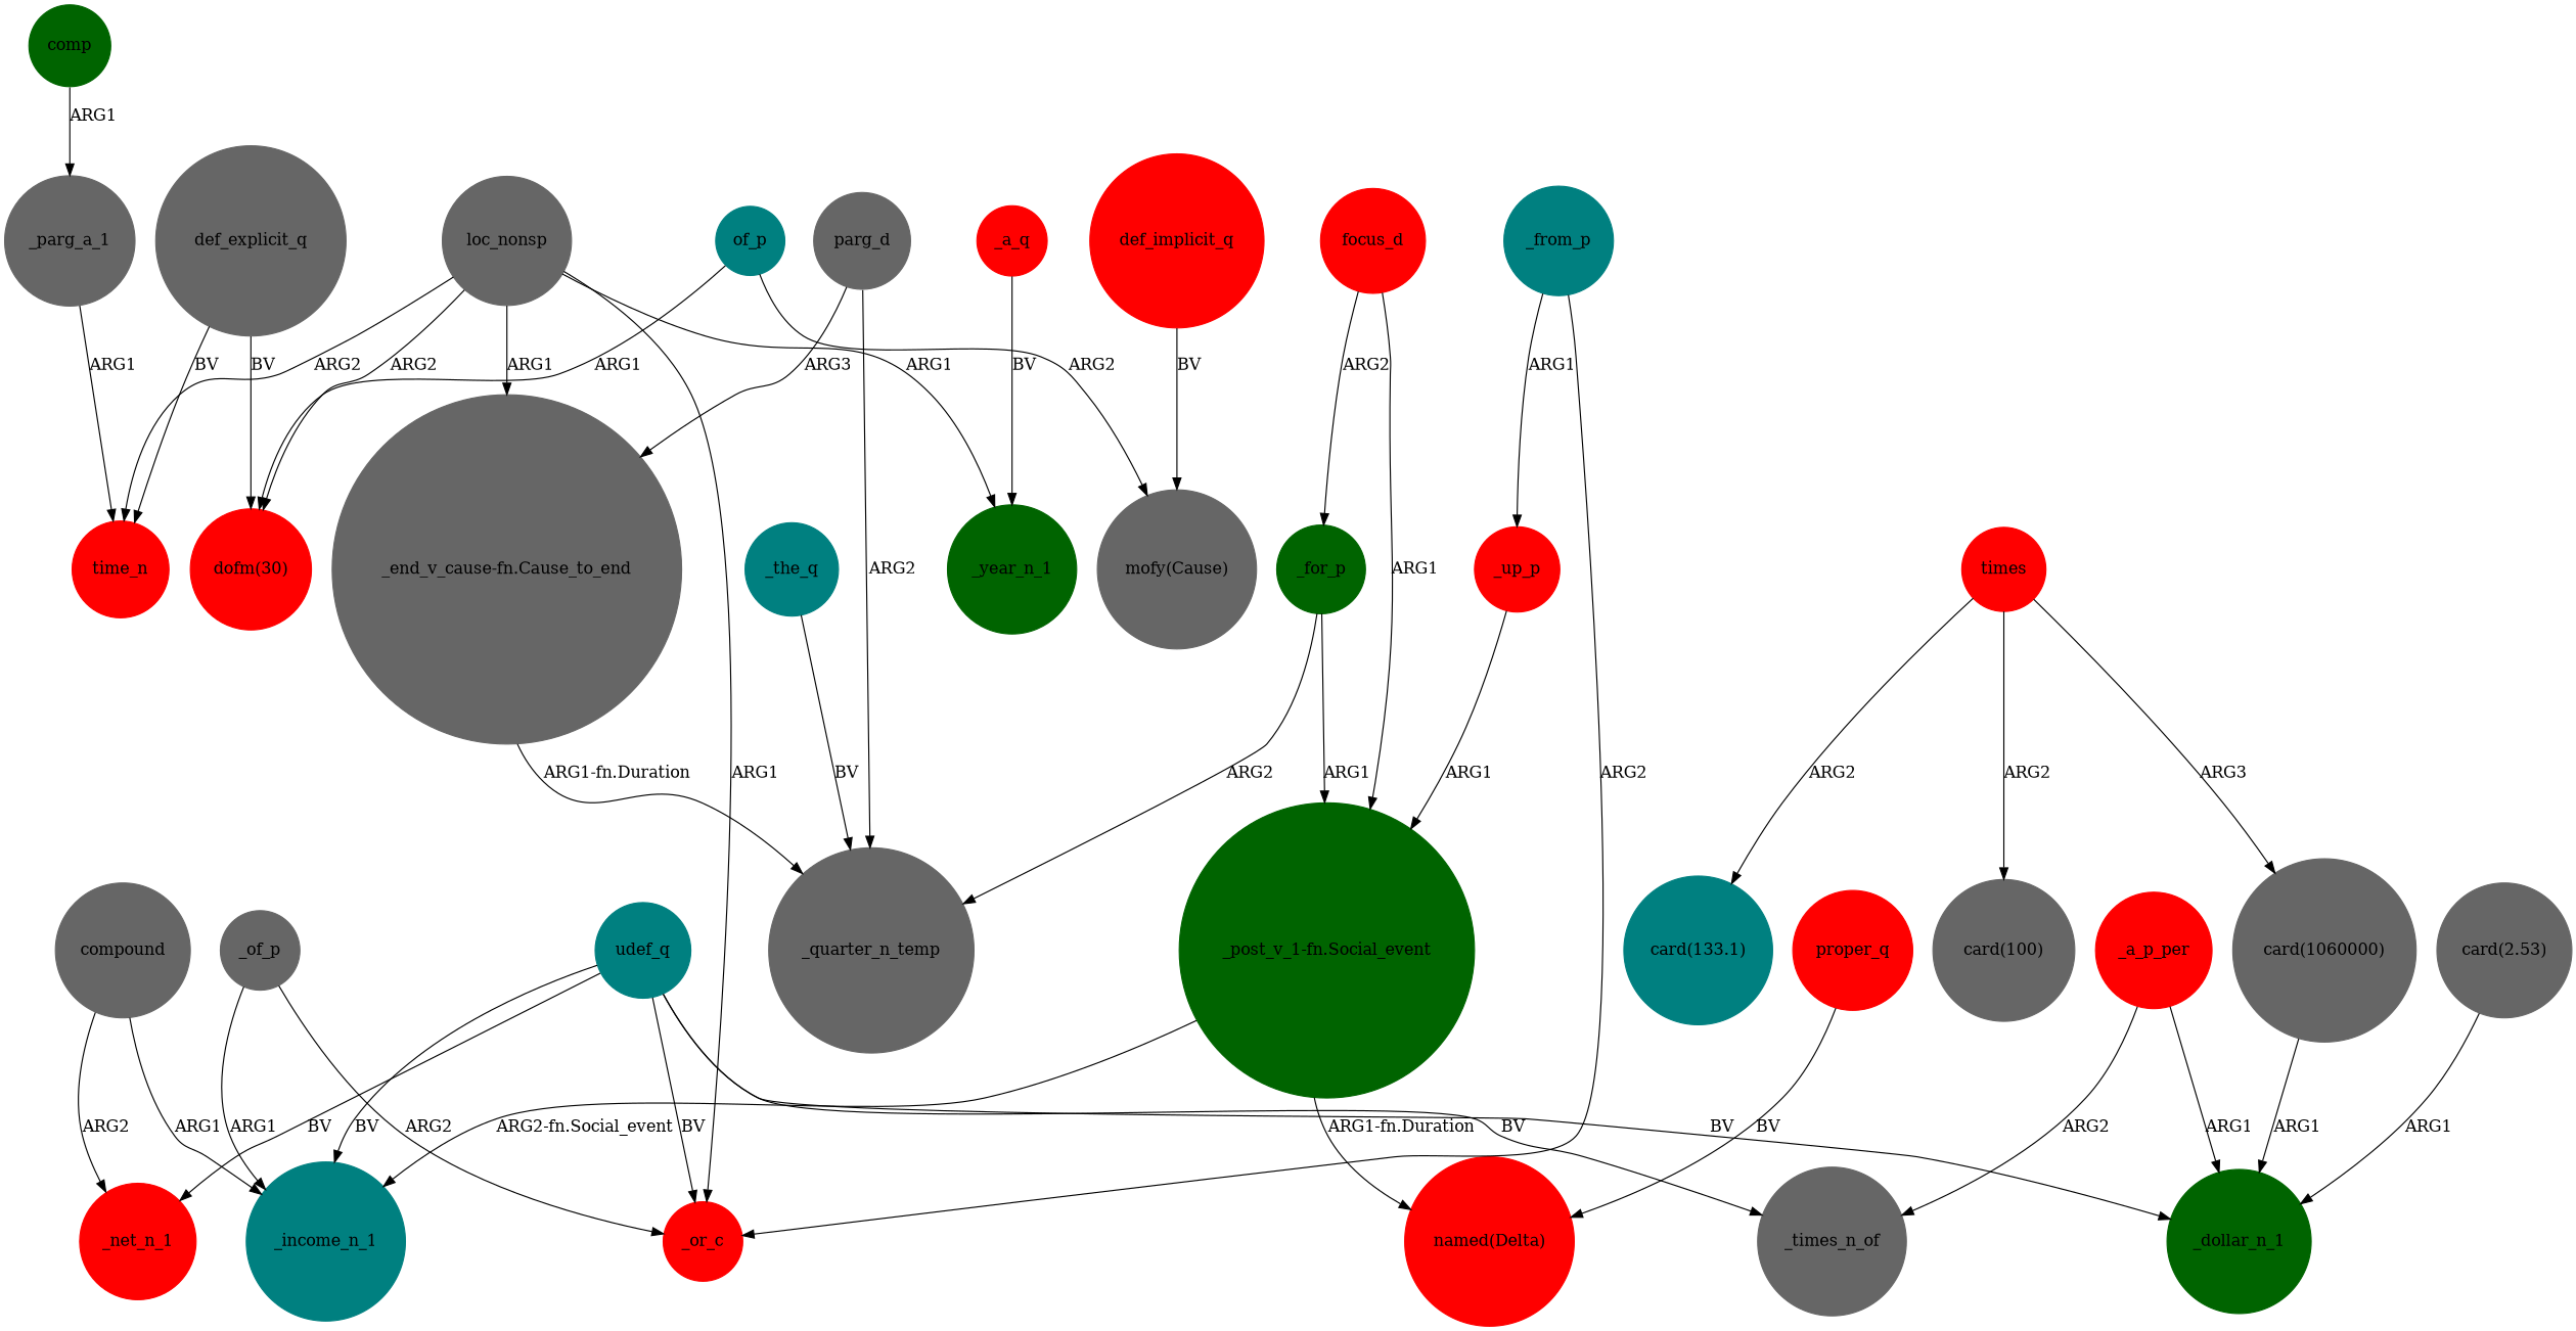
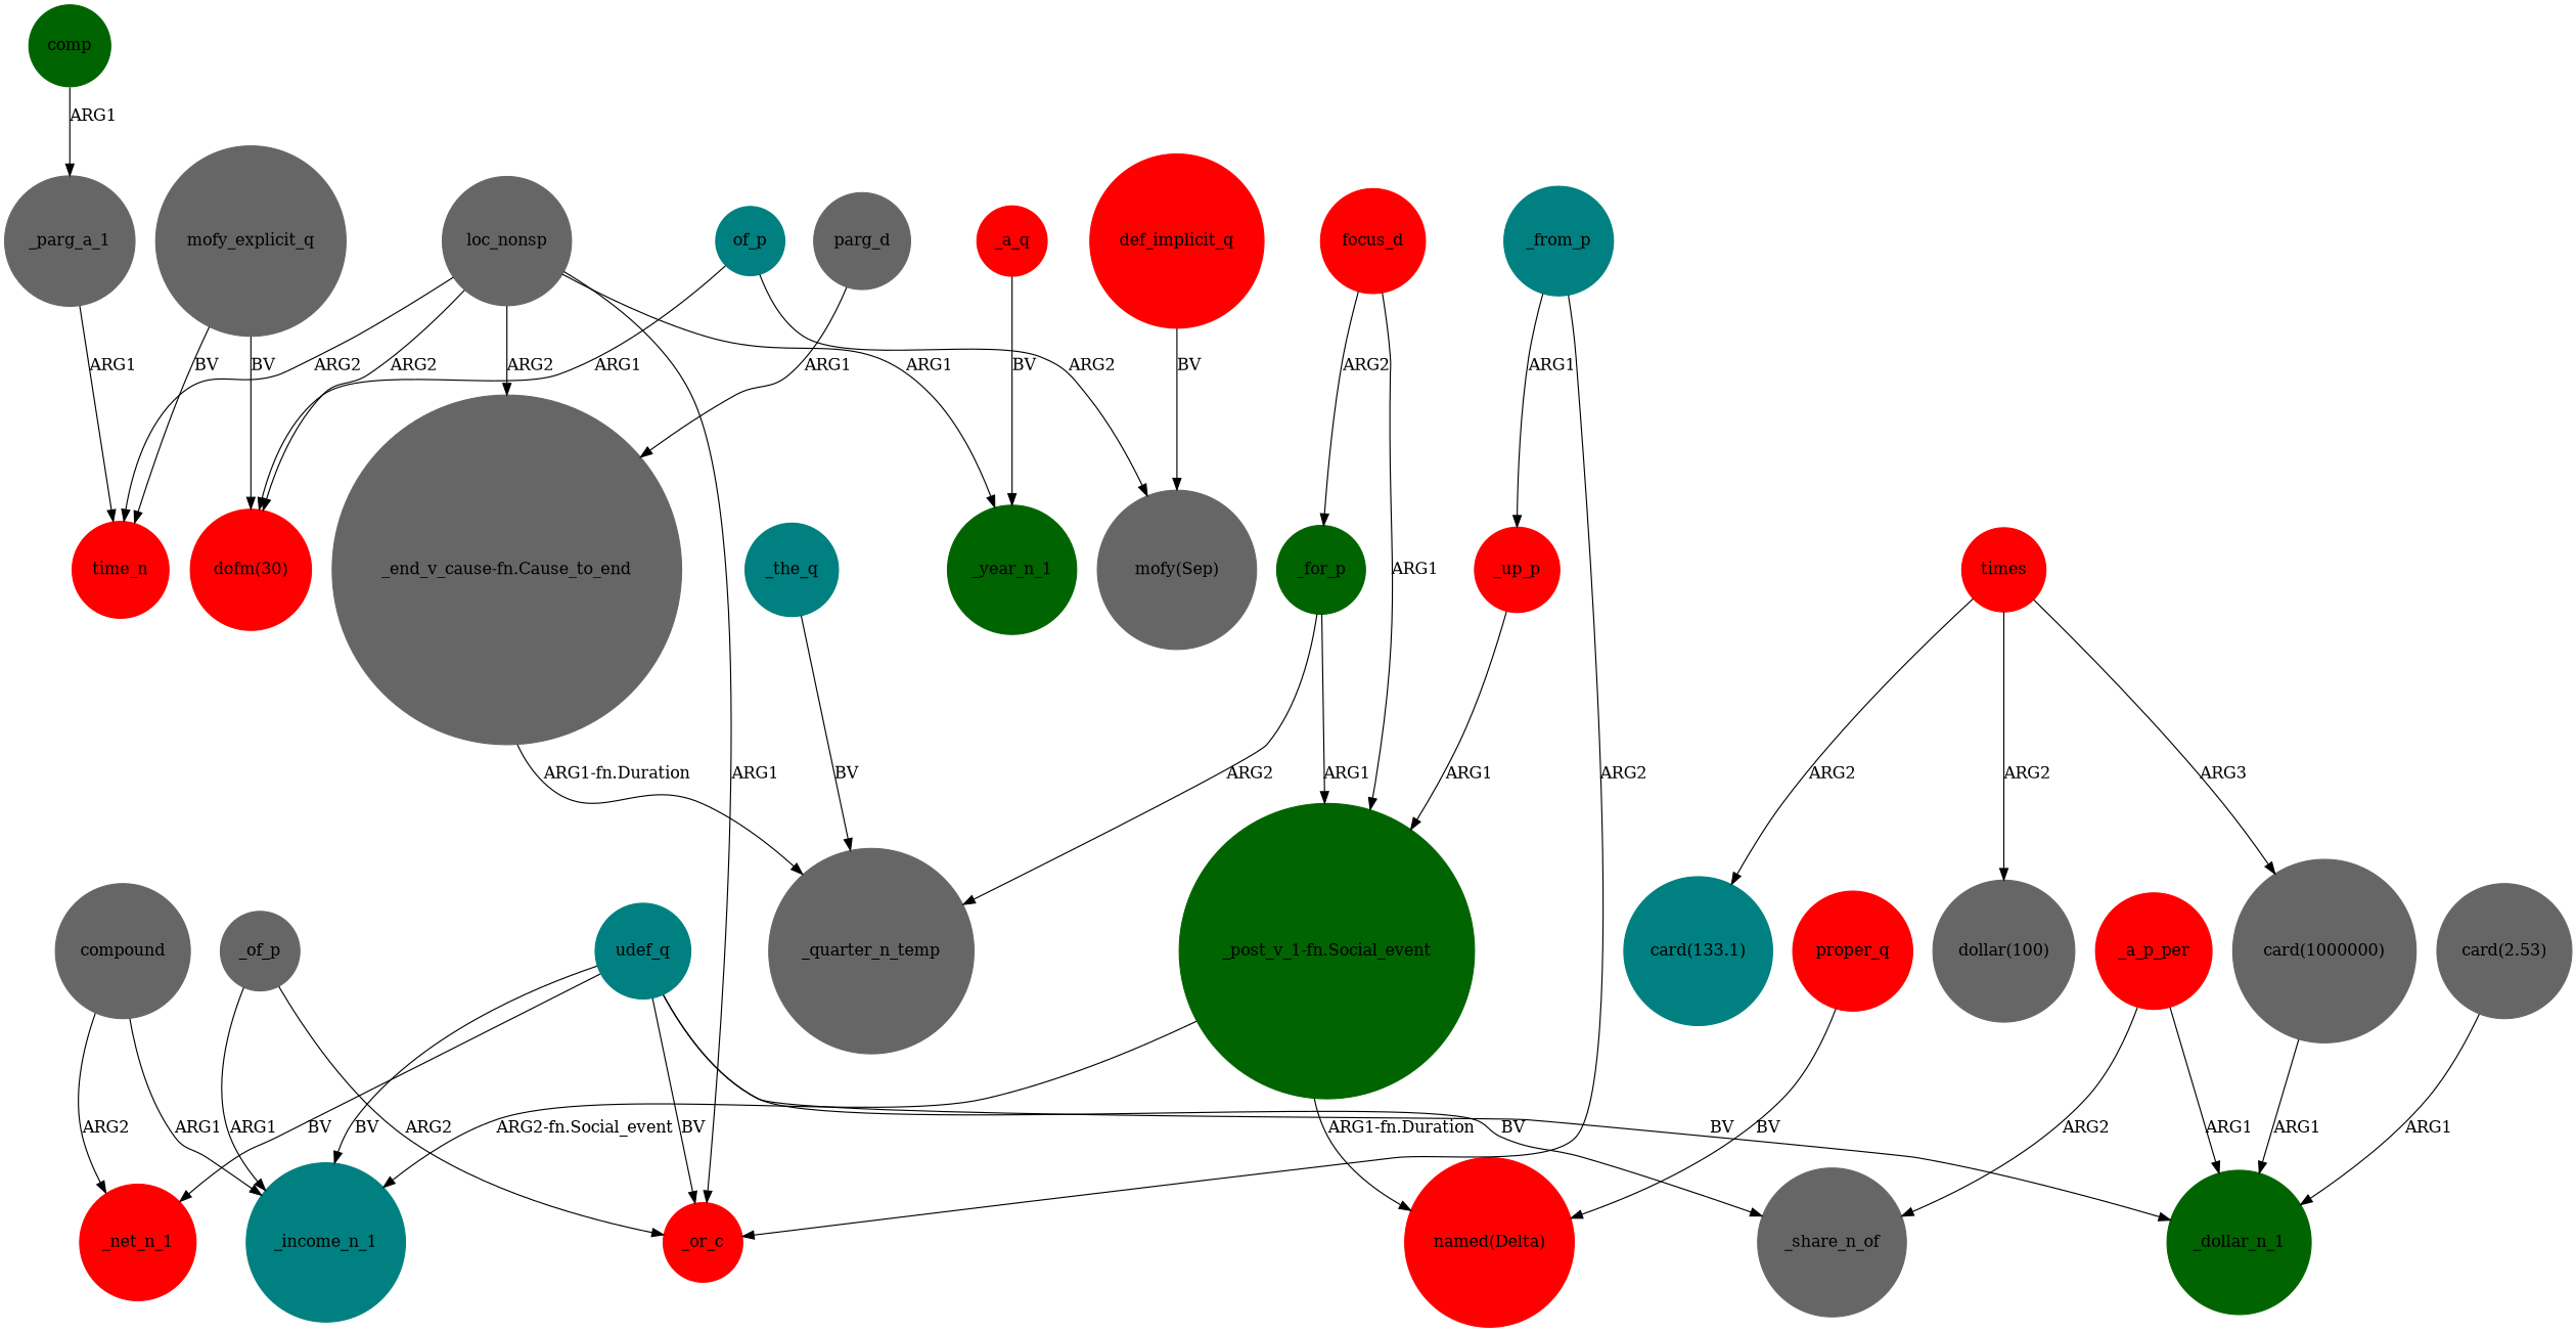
  digraph {
    node [color=gray40 shape=circle style=filled]
    n1 [label=_parg_a_1]
    time_n [color=red]
    parg_d
    "_end_v_cause-fn.Cause_to_end"
    _quarter_n_temp
    _dollar_n_1 [color=darkgreen]
    _net_n_1 [color=red]
    compound
    _income_n_1 [color=teal]
    udef_q [color=teal]
    _or_c [color=red]
-   _share_n_of [label=_times_n_of]
+   _share_n_of
    loc_nonsp
    _year_n_1 [color=darkgreen]
    "dofm(30)" [color=red]
    _the_q [color=teal]
    times [color=red]
-   "card(1000000)" [label="card(1060000)"]
-   "card(100)"
+   "card(1000000)"
+   "card(100)" [label="dollar(100)"]
    "card(133.1)" [color=teal]
    def_implicit_q [color=red]
-   "mofy(Sep)" [label="mofy(Cause)"]
+   "mofy(Sep)"
    _of_p
    comp [color=darkgreen]
    "_post_v_1-fn.Social_event" [color=darkgreen]
    "named(Delta)" [color=red]
-   def_explicit_q
+   def_explicit_q [label=mofy_explicit_q]
    _a_q [color=red]
    of_p [color=teal]
    proper_q [color=red]
    _a_p_per [color=red]
    _for_p [color=darkgreen]
    focus_d [color=red]
    "card(2.53)"
    _from_p [color=teal]
    _up_p [color=red]
    n1 -> time_n [label=ARG1]
-   parg_d -> "_end_v_cause-fn.Cause_to_end" [label=ARG3]
-   parg_d -> _quarter_n_temp [label=ARG2]
+   parg_d -> "_end_v_cause-fn.Cause_to_end" [label=ARG1]
    "_end_v_cause-fn.Cause_to_end" -> _quarter_n_temp [label="ARG1-fn.Duration"]
    compound -> _net_n_1 [label=ARG2]
    compound -> _income_n_1 [label=ARG1]
    udef_q -> _dollar_n_1 [label=BV]
    udef_q -> _net_n_1 [label=BV]
    udef_q -> _income_n_1 [label=BV]
    udef_q -> _or_c [label=BV]
    udef_q -> _share_n_of [label=BV]
    loc_nonsp -> time_n [label=ARG2]
-   loc_nonsp -> "_end_v_cause-fn.Cause_to_end" [label=ARG1]
+   loc_nonsp -> "_end_v_cause-fn.Cause_to_end" [label=ARG2]
    loc_nonsp -> _or_c [label=ARG1]
    loc_nonsp -> _year_n_1 [label=ARG1]
    loc_nonsp -> "dofm(30)" [label=ARG2]
    _the_q -> _quarter_n_temp [label=BV]
    times -> "card(1000000)" [label=ARG3]
    times -> "card(100)" [label=ARG2]
    times -> "card(133.1)" [label=ARG2]
    "card(1000000)" -> _dollar_n_1 [label=ARG1]
    def_implicit_q -> "mofy(Sep)" [label=BV]
    _of_p -> _income_n_1 [label=ARG1]
    _of_p -> _or_c [label=ARG2]
    comp -> n1 [label=ARG1]
    "_post_v_1-fn.Social_event" -> _income_n_1 [label="ARG2-fn.Social_event"]
    "_post_v_1-fn.Social_event" -> "named(Delta)" [label="ARG1-fn.Duration"]
    def_explicit_q -> time_n [label=BV]
    def_explicit_q -> "dofm(30)" [label=BV]
    _a_q -> _year_n_1 [label=BV]
    of_p -> "dofm(30)" [label=ARG1]
    of_p -> "mofy(Sep)" [label=ARG2]
    proper_q -> "named(Delta)" [label=BV]
    _a_p_per -> _dollar_n_1 [label=ARG1]
    _a_p_per -> _share_n_of [label=ARG2]
    _for_p -> _quarter_n_temp [label=ARG2]
    _for_p -> "_post_v_1-fn.Social_event" [label=ARG1]
    focus_d -> "_post_v_1-fn.Social_event" [label=ARG1]
    focus_d -> _for_p [label=ARG2]
    "card(2.53)" -> _dollar_n_1 [label=ARG1]
    _from_p -> _or_c [label=ARG2]
    _from_p -> _up_p [label=ARG1]
    _up_p -> "_post_v_1-fn.Social_event" [label=ARG1]
  }
